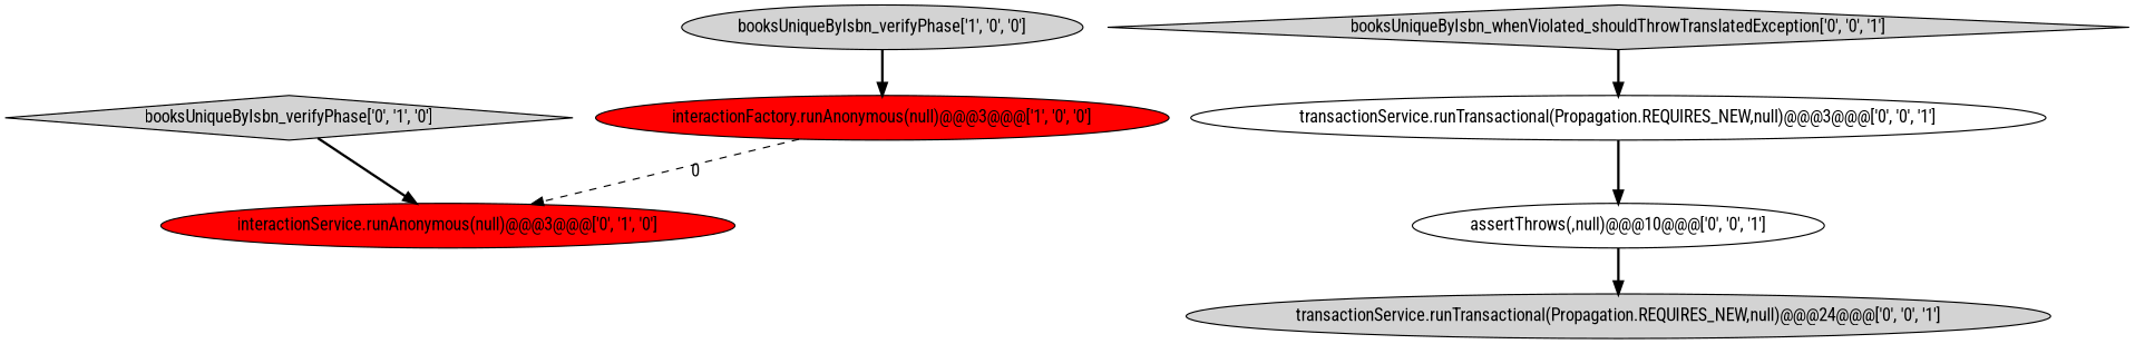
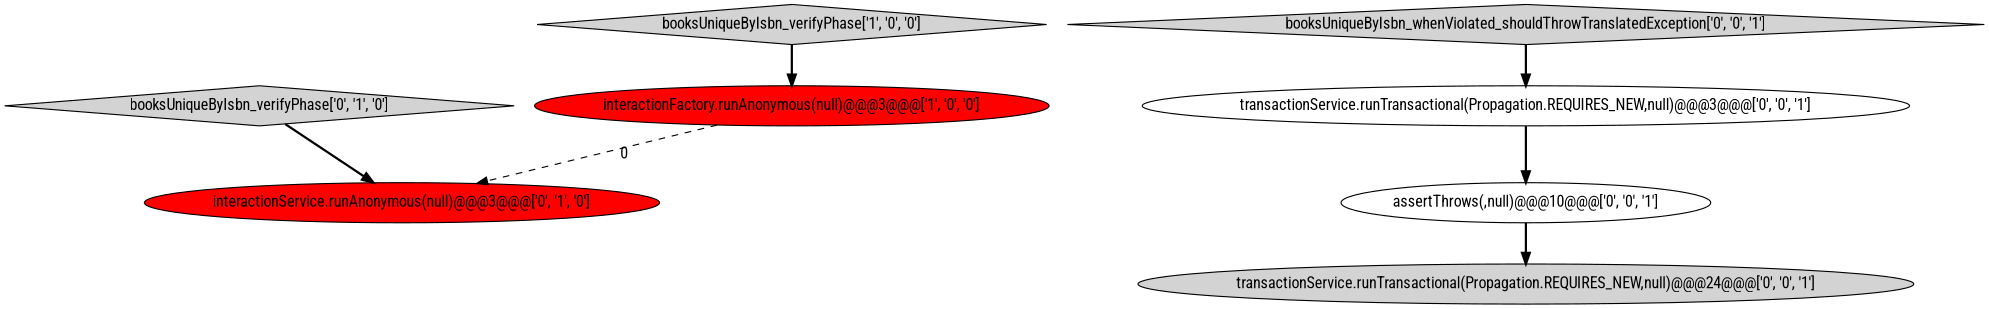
  digraph {
    fontname="Roboto Condensed"
    node [fillcolor=lightgray shape=ellipse style=filled fontname="Roboto Condensed"]
    edge [style=bold fontname="Roboto Condensed"]
    n1 [fillcolor=red label="interactionFactory.runAnonymous(null)@@@3@@@['1', '0', '0']"]
    n2 [fillcolor=red label="interactionService.runAnonymous(null)@@@3@@@['0', '1', '0']"]
    n3 [fillcolor=white label="transactionService.runTransactional(Propagation.REQUIRES_NEW,null)@@@3@@@['0', '0', '1']"]
    n4 [fillcolor=white label="assertThrows(,null)@@@10@@@['0', '0', '1']"]
    n5 [label="booksUniqueByIsbn_verifyPhase['0', '1', '0']" shape=diamond]
    n6 [label="booksUniqueByIsbn_whenViolated_shouldThrowTranslatedException['0', '0', '1']" shape=diamond]
    n7 [label="transactionService.runTransactional(Propagation.REQUIRES_NEW,null)@@@24@@@['0', '0', '1']"]
-   n8 [label="booksUniqueByIsbn_verifyPhase['1', '0', '0']"]
+   n8 [label="booksUniqueByIsbn_verifyPhase['1', '0', '0']" shape=diamond]
    n1 -> n2 [label=0 style=dashed]
    n3 -> n4
    n4 -> n7
    n5 -> n2
    n6 -> n3
    n8 -> n1
  }
